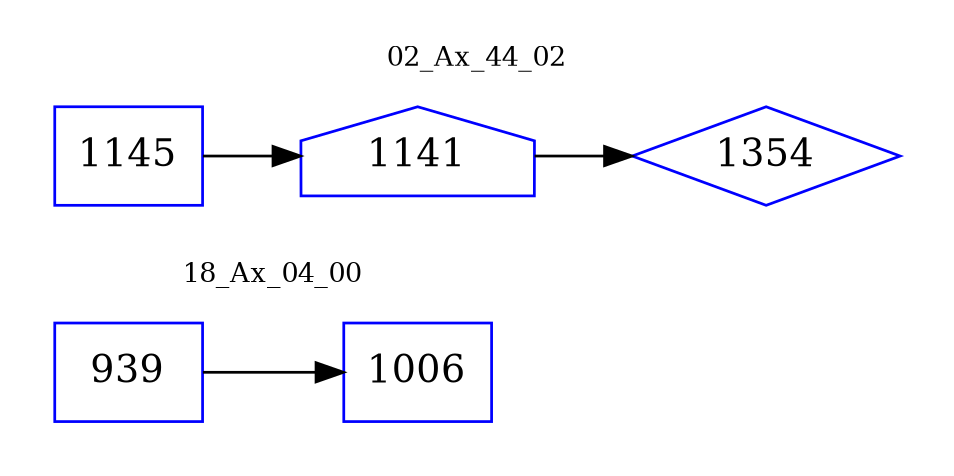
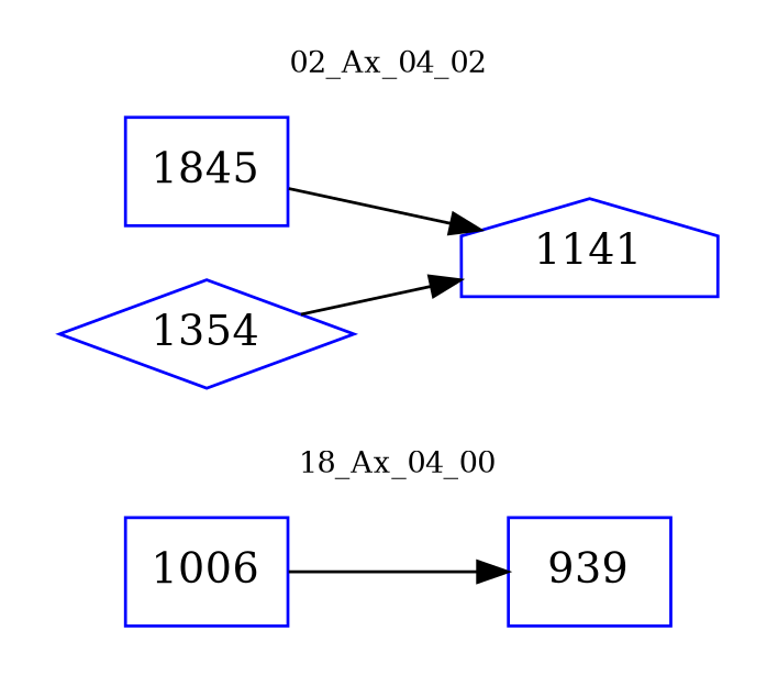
  digraph {
    rankdir=LR
    node [color=blue shape=box]
    edge [color=black]
    n1 [label=1006]
    n2 [label=939]
-   n3 [label=1145]
+   n3 [label=1845]
    n4 [label=1141 shape=house]
    n5 [label=1354 shape=diamond]
    subgraph cluster_1 {
      color=white
      fontsize=10
      label="18_Ax_04_00"
      n1
      n2
    }
    subgraph cluster_2 {
      color=white
      fontsize=10
-     label="02_Ax_44_02"
+     label="02_Ax_04_02"
      n3
      n4
      n5
    }
-   n2 -> n1
+   n1 -> n2
    n3 -> n4
-   n4 -> n5
+   n5 -> n4
  }
